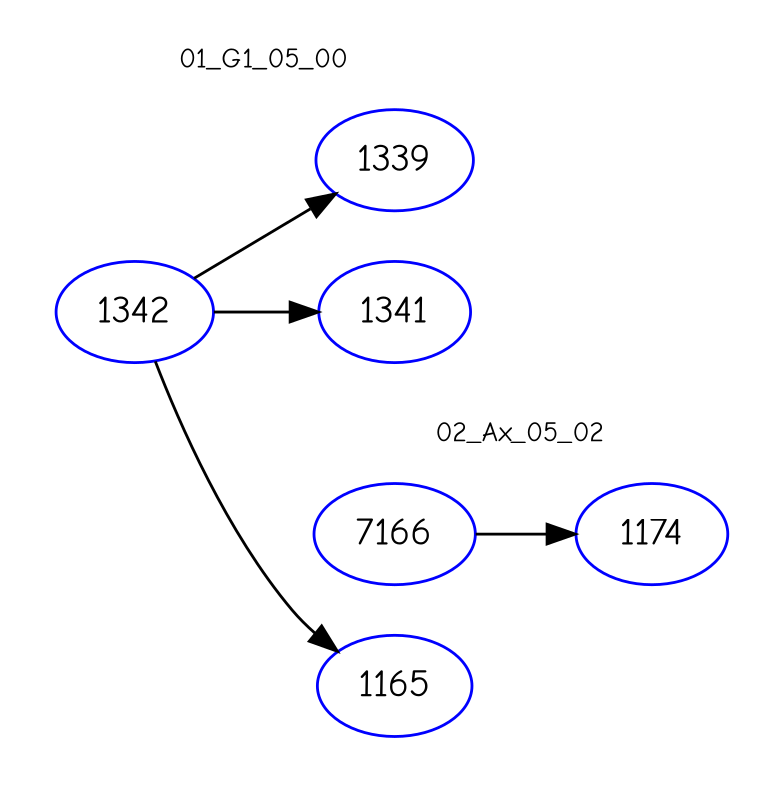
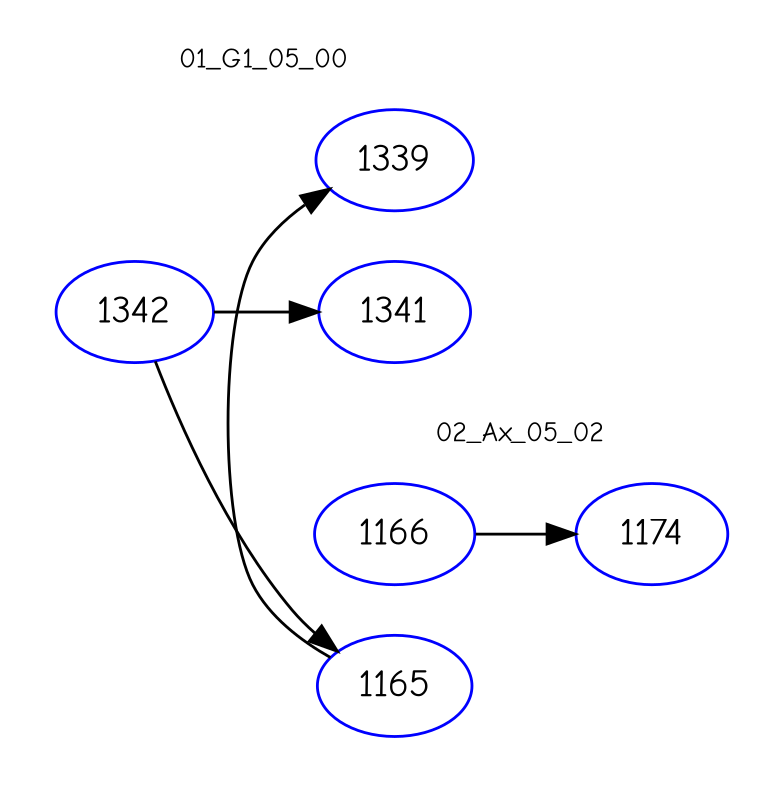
  digraph {
    fontname="Comic Neue"
    rankdir=LR
    node [color=blue fontname="Comic Neue"]
    edge [color=black fontname="Comic Neue"]
-   n1 [label=7166]
+   n1 [label=1166]
    n2 [label=1165]
    n3 [label=1174]
    n4 [label=1342]
    n5 [label=1341]
    n6 [label=1339]
    subgraph cluster_1 {
      color=white
      fontsize=10
      label="02_Ax_05_02"
      n1
      n2
      n3
    }
    subgraph cluster_2 {
      color=white
      fontsize=10
      label="01_G1_05_00"
      n4
      n5
      n6
    }
    n1 -> n3
    n4 -> n2
    n4 -> n5
-   n4 -> n6
+   n2 -> n6
  }
